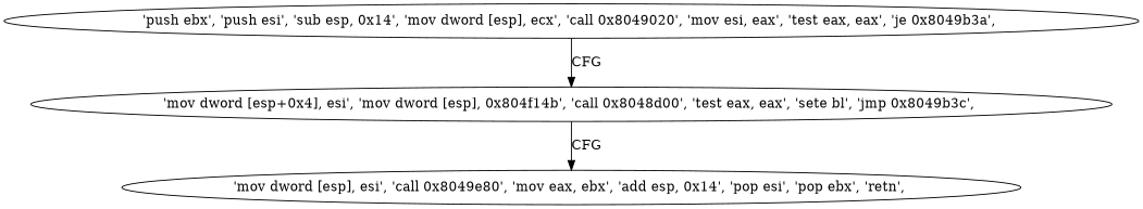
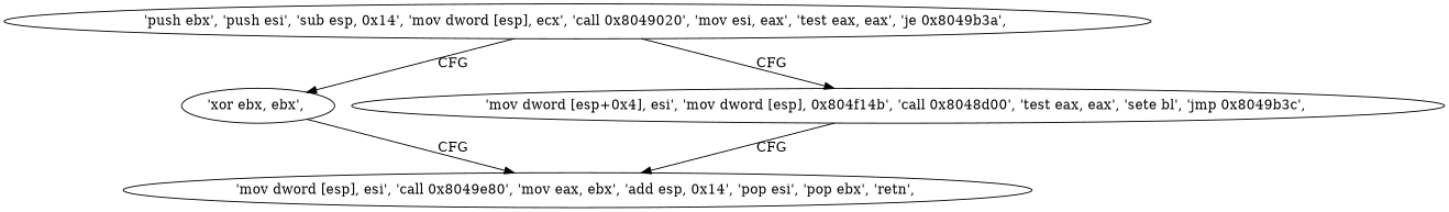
  digraph {
    n1 [label="'push ebx', 'push esi', 'sub esp, 0x14', 'mov dword [esp], ecx', 'call 0x8049020', 'mov esi, eax', 'test eax, eax', 'je 0x8049b3a', "]
+   n2 [label="'xor ebx, ebx', "]
    n3 [label="'mov dword [esp+0x4], esi', 'mov dword [esp], 0x804f14b', 'call 0x8048d00', 'test eax, eax', 'sete bl', 'jmp 0x8049b3c', "]
    n4 [label="'mov dword [esp], esi', 'call 0x8049e80', 'mov eax, ebx', 'add esp, 0x14', 'pop esi', 'pop ebx', 'retn', "]
+   n1 -> n2 [label=CFG]
    n1 -> n3 [label=CFG]
+   n2 -> n4 [label=CFG]
    n3 -> n4 [label=CFG]
  }
